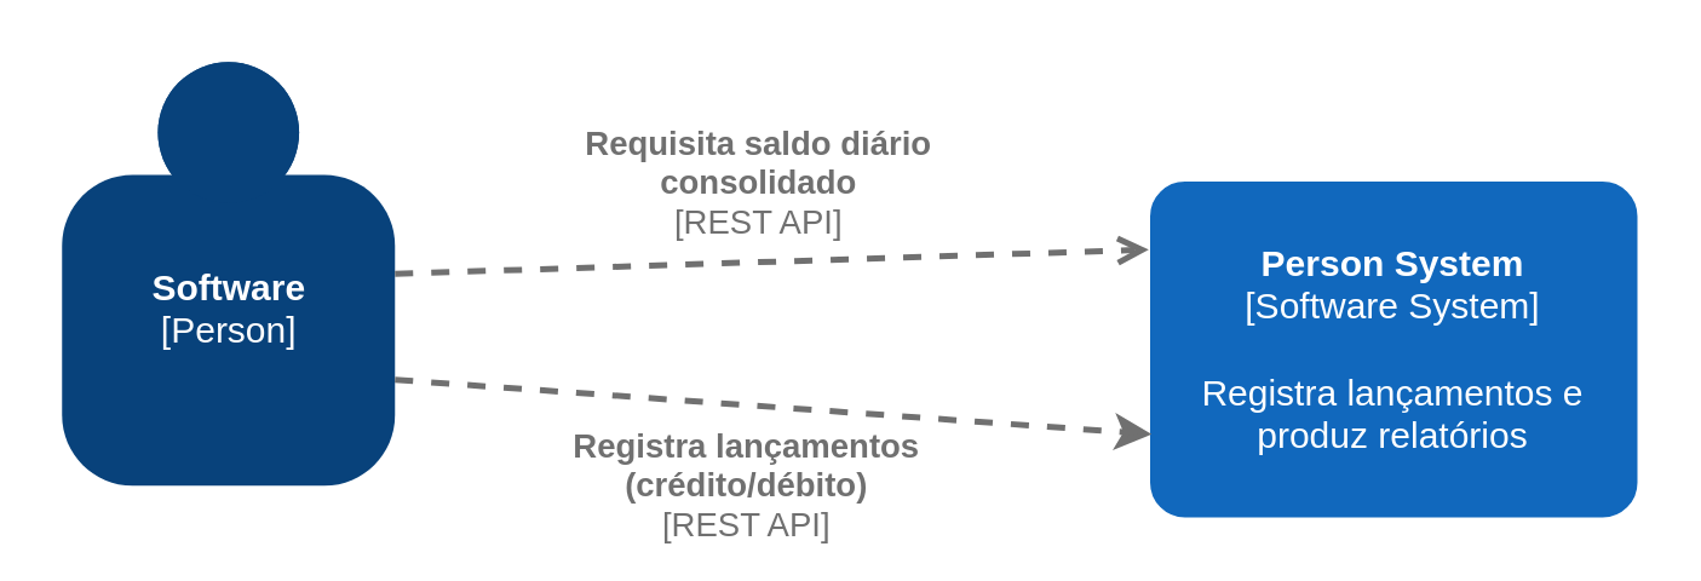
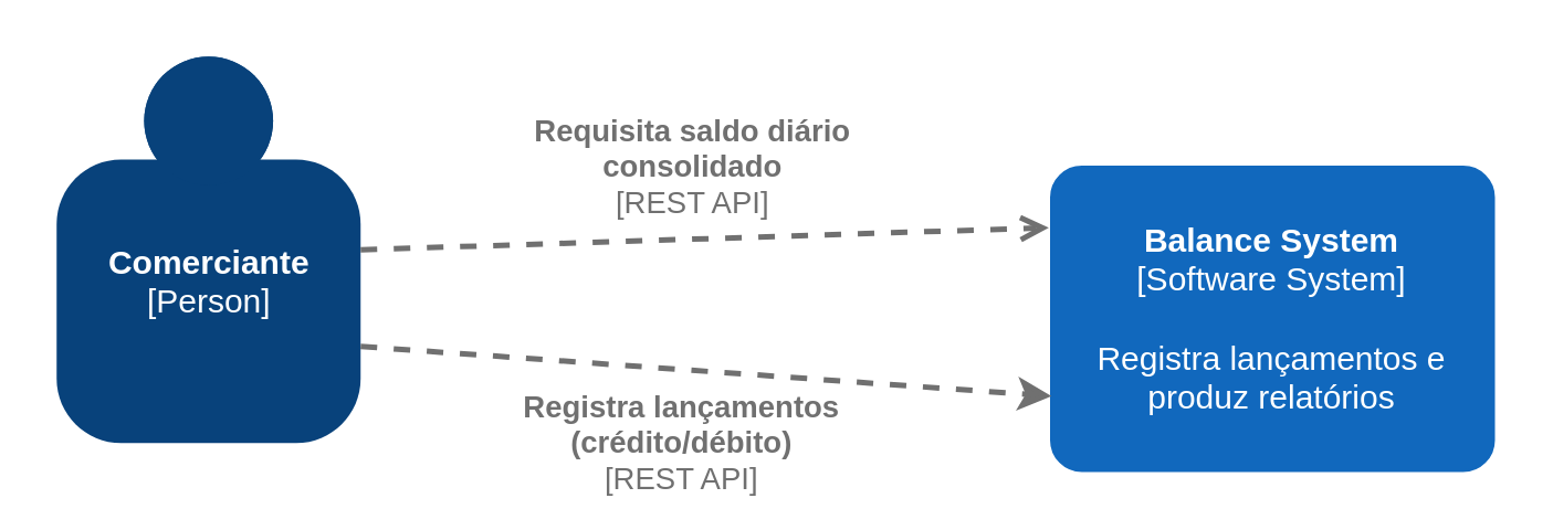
  <mxCell id="0" />
  <mxCell id="1" parent="0" />
- <mxCell id="2" value="&lt;b&gt;Software&lt;/b&gt;&lt;div&gt;[Person]&lt;/div&gt;&lt;br&gt;&lt;div&gt;&lt;/div&gt;" style="html=1;dashed=0;whitespace=wrap;fillColor=#08427b;strokeColor=none;fontColor=#ffffff;shape=mxgraph.c4.person;align=center;metaEdit=1;points=[[0.5,0,0],[1,0.5,0],[1,0.75,0],[0.75,1,0],[0.5,1,0],[0.25,1,0],[0,0.75,0],[0,0.5,0]];metaData={&quot;c4Type&quot;:{&quot;editable&quot;:false}};" vertex="1" parent="1"><mxGeometry x="20" y="20" width="110.0" height="140" as="geometry" /></mxCell>
- <mxCell id="3" value="&lt;b&gt;Person System&lt;/b&gt;&lt;div&gt;[Software System]&lt;/div&gt;&lt;br&gt;&lt;div&gt;Registra lançamentos e produz relatórios&lt;/div&gt;" style="rounded=1;whiteSpace=wrap;html=1;labelBackgroundColor=none;fillColor=#1168BD;fontColor=#ffffff;align=center;arcSize=10;strokeColor=#1168BD;metaEdit=1;metaData={&quot;c4Type&quot;:{&quot;editable&quot;:false}};points=[[0.25,0,0],[0.5,0,0],[0.75,0,0],[1,0.25,0],[1,0.5,0],[1,0.75,0],[0.75,1,0],[0.5,1,0],[0.25,1,0],[0,0.75,0],[0,0.5,0],[0,0.25,0]];" vertex="1" parent="1"><mxGeometry x="380" y="60" width="160" height="110.0" as="geometry" /></mxCell>
+ <mxCell id="2" value="&lt;b&gt;Comerciante&lt;/b&gt;&lt;div&gt;[Person]&lt;/div&gt;&lt;br&gt;&lt;div&gt;&lt;/div&gt;" style="html=1;dashed=0;whitespace=wrap;fillColor=#08427b;strokeColor=none;fontColor=#ffffff;shape=mxgraph.c4.person;align=center;metaEdit=1;points=[[0.5,0,0],[1,0.5,0],[1,0.75,0],[0.75,1,0],[0.5,1,0],[0.25,1,0],[0,0.75,0],[0,0.5,0]];metaData={&quot;c4Type&quot;:{&quot;editable&quot;:false}};" vertex="1" parent="1"><mxGeometry x="20" y="20" width="110.0" height="140" as="geometry" /></mxCell>
+ <mxCell id="3" value="&lt;b&gt;Balance System&lt;/b&gt;&lt;div&gt;[Software System]&lt;/div&gt;&lt;br&gt;&lt;div&gt;Registra lançamentos e produz relatórios&lt;/div&gt;" style="rounded=1;whiteSpace=wrap;html=1;labelBackgroundColor=none;fillColor=#1168BD;fontColor=#ffffff;align=center;arcSize=10;strokeColor=#1168BD;metaEdit=1;metaData={&quot;c4Type&quot;:{&quot;editable&quot;:false}};points=[[0.25,0,0],[0.5,0,0],[0.75,0,0],[1,0.25,0],[1,0.5,0],[1,0.75,0],[0.75,1,0],[0.5,1,0],[0.25,1,0],[0,0.75,0],[0,0.5,0],[0,0.25,0]];" vertex="1" parent="1"><mxGeometry x="380" y="60" width="160" height="110.0" as="geometry" /></mxCell>
  <mxCell id="4" value="&lt;div style=&quot;text-align: left&quot;&gt;&lt;div style=&quot;text-align: center&quot;&gt;&lt;b&gt;Registra lançamentos &#10;(crédito/débito)&lt;/b&gt;&lt;/div&gt;&lt;div style=&quot;text-align: center&quot;&gt;[REST API]&lt;/div&gt;&lt;/div&gt;" style="edgeStyle=none;rounded=0;html=1;entryX=-0.006;entryY=0.2;jettySize=auto;orthogonalLoop=1;strokeColor=#707070;strokeWidth=2;fontColor=#707070;jumpStyle=none;dashed=1;metaEdit=1;metaData={&quot;c4Type&quot;:{&quot;editable&quot;:false}};exitX=1;exitY=0.5;exitDx=0;exitDy=0;exitPerimeter=0;entryDx=0;entryDy=0;entryPerimeter=0;endArrow=open;" edge="1" parent="1" source="2" target="3"><mxGeometry x="-0.086" y="-74" width="160" relative="1" as="geometry"><mxPoint x="130" y="60" as="sourcePoint" /><mxPoint x="290" y="60" as="targetPoint" /><mxPoint as="offset" /></mxGeometry></mxCell>
  <mxCell id="5" value="&lt;div style=&quot;text-align: left&quot;&gt;&lt;div style=&quot;text-align: center&quot;&gt;&lt;b&gt;Requisita saldo diário&#10;consolidado&lt;/b&gt;&lt;/div&gt;&lt;div style=&quot;text-align: center&quot;&gt;[REST API]&lt;/div&gt;&lt;/div&gt;" style="edgeStyle=none;rounded=0;html=1;jettySize=auto;orthogonalLoop=1;strokeColor=#707070;strokeWidth=2;fontColor=#707070;jumpStyle=none;dashed=1;metaEdit=1;metaData={&quot;c4Type&quot;:{&quot;editable&quot;:false}};exitX=1;exitY=0.75;exitDx=0;exitDy=0;exitPerimeter=0;" edge="1" parent="1" source="2"><mxGeometry x="-0.082" y="73" width="160" relative="1" as="geometry"><mxPoint x="380" y="90" as="sourcePoint" /><mxPoint x="380" y="143" as="targetPoint" /><mxPoint as="offset" /></mxGeometry></mxCell>
